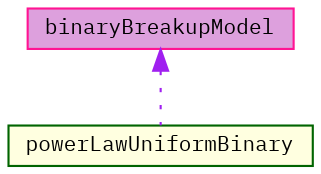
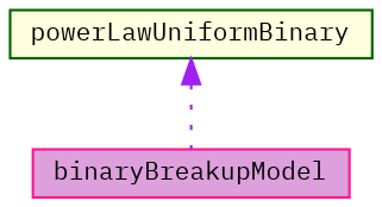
  digraph {
    fontname="IBM Plex Mono"
    node [fontname="IBM Plex Mono" fontsize=10 shape=box style=filled]
    n1 [color=darkgreen fillcolor=lightyellow fontcolor=black height=0.2 label=powerLawUniformBinary width=0.4]
    n2 [color=deeppink fillcolor=plum height=0.2 label=binaryBreakupModel width=0.4]
-   n2 -> n1 [color=purple dir=back fontname="IBM Plex Mono" fontsize=10 labelfontname=Helvetica labelfontsize=10 style=dotted]
+   n1 -> n2 [color=purple dir=back fontname="IBM Plex Mono" fontsize=10 labelfontname=Helvetica labelfontsize=10 style=dotted]
  }
